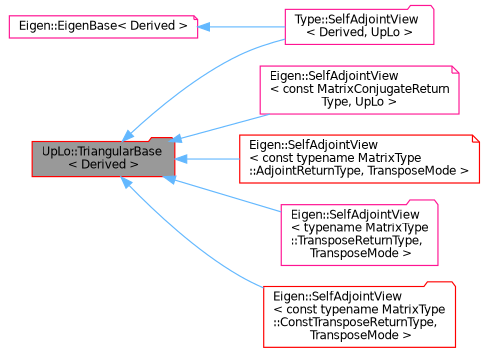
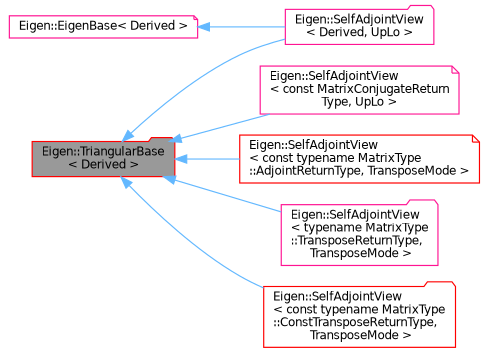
  digraph {
    rankdir=LR
    node [color=deeppink fillcolor=white fontname=Helvetica fontsize=10 shape=folder style=filled]
    edge [color=steelblue1 dir=back fontname=Helvetica fontsize=10 labelfontname=Helvetica labelfontsize=10 style=solid]
-   n1 [color=red fillcolor=grey60 fontcolor=black height=0.2 label="UpLo::TriangularBase\l\< Derived \>" width=0.4]
-   n2 [height=0.2 label="Type::SelfAdjointView\l\< Derived, UpLo \>" width=0.4]
+   n1 [color=red fillcolor=grey60 fontcolor=black height=0.2 label="Eigen::TriangularBase\l\< Derived \>" width=0.4]
+   n2 [height=0.2 label="Eigen::SelfAdjointView\l\< Derived, UpLo \>" width=0.4]
    n3 [height=0.2 label="Eigen::SelfAdjointView\l\< const MatrixConjugateReturn\lType, UpLo \>" shape=note width=0.4]
    n4 [color=red height=0.2 label="Eigen::SelfAdjointView\l\< const typename MatrixType\l::AdjointReturnType, TransposeMode \>" shape=note width=0.4]
    n5 [height=0.2 label="Eigen::SelfAdjointView\l\< typename MatrixType\l::TransposeReturnType,\l TransposeMode \>" width=0.4]
    n6 [color=red height=0.2 label="Eigen::SelfAdjointView\l\< const typename MatrixType\l::ConstTransposeReturnType,\l TransposeMode \>" width=0.4]
    n7 [height=0.2 label="Eigen::EigenBase\< Derived \>" shape=note width=0.4]
    n1 -> n2
    n1 -> n3
    n1 -> n4
    n1 -> n5
    n1 -> n6
    n7 -> n2
  }
